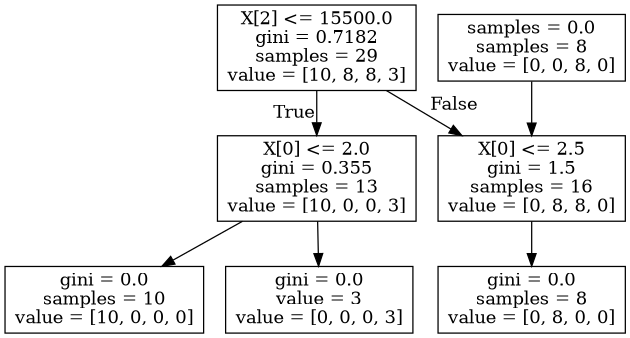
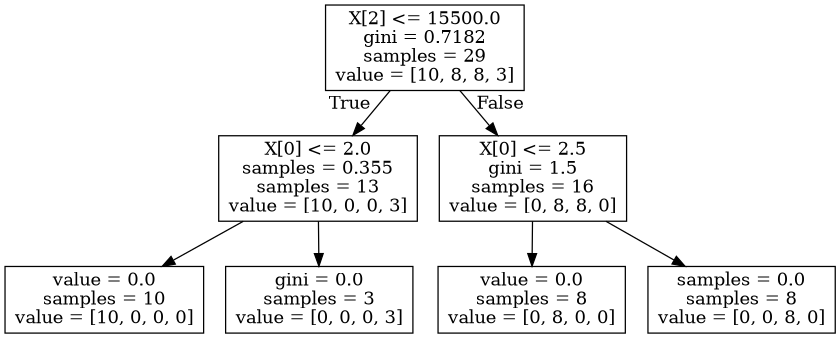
  digraph {
    node [shape=box]
    n1 [label="X[2] <= 15500.0\ngini = 0.7182\nsamples = 29\nvalue = [10, 8, 8, 3]"]
-   n2 [label="X[0] <= 2.0\ngini = 0.355\nsamples = 13\nvalue = [10, 0, 0, 3]"]
+   n2 [label="X[0] <= 2.0\nsamples = 0.355\nsamples = 13\nvalue = [10, 0, 0, 3]"]
    n3 [label="X[0] <= 2.5\ngini = 1.5\nsamples = 16\nvalue = [0, 8, 8, 0]"]
-   n4 [label="gini = 0.0\nsamples = 10\nvalue = [10, 0, 0, 0]"]
-   n5 [label="gini = 0.0\nvalue = 3\nvalue = [0, 0, 0, 3]"]
-   n6 [label="gini = 0.0\nsamples = 8\nvalue = [0, 8, 0, 0]"]
+   n4 [label="value = 0.0\nsamples = 10\nvalue = [10, 0, 0, 0]"]
+   n5 [label="gini = 0.0\nsamples = 3\nvalue = [0, 0, 0, 3]"]
+   n6 [label="value = 0.0\nsamples = 8\nvalue = [0, 8, 0, 0]"]
    n7 [label="samples = 0.0\nsamples = 8\nvalue = [0, 0, 8, 0]"]
    n1 -> n2 [headlabel=True labelangle=45 labeldistance=2.5]
    n1 -> n3 [headlabel=False labelangle=-45 labeldistance=2.5]
    n2 -> n4
    n2 -> n5
    n3 -> n6
-   n7 -> n3
+   n3 -> n7
  }
